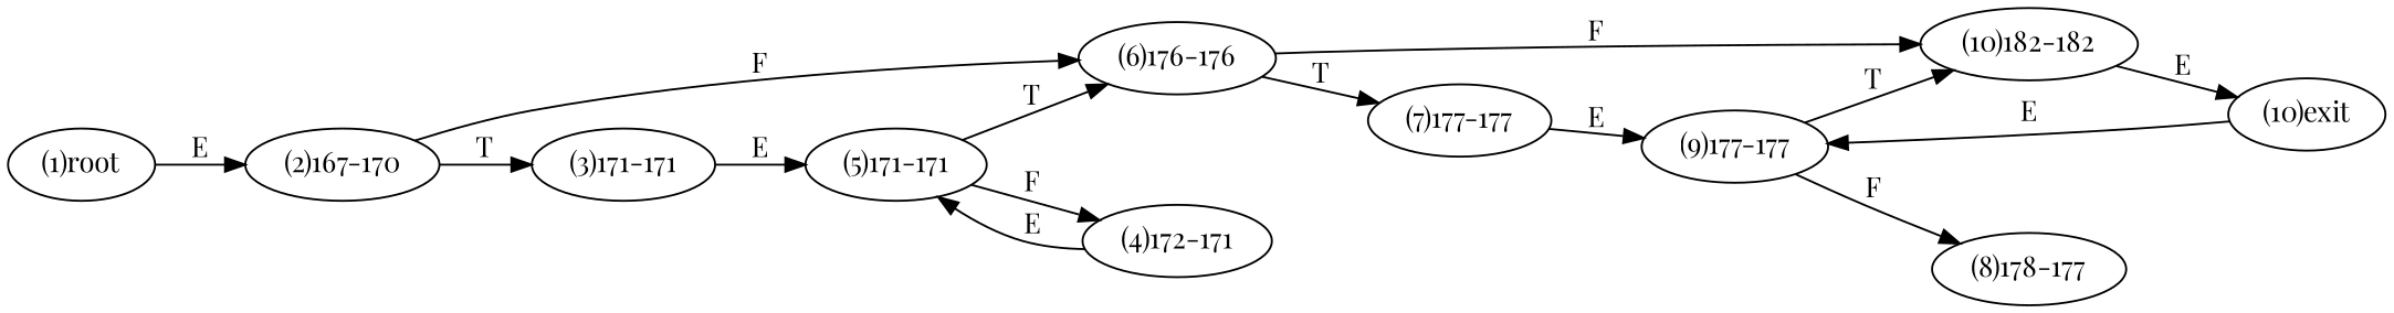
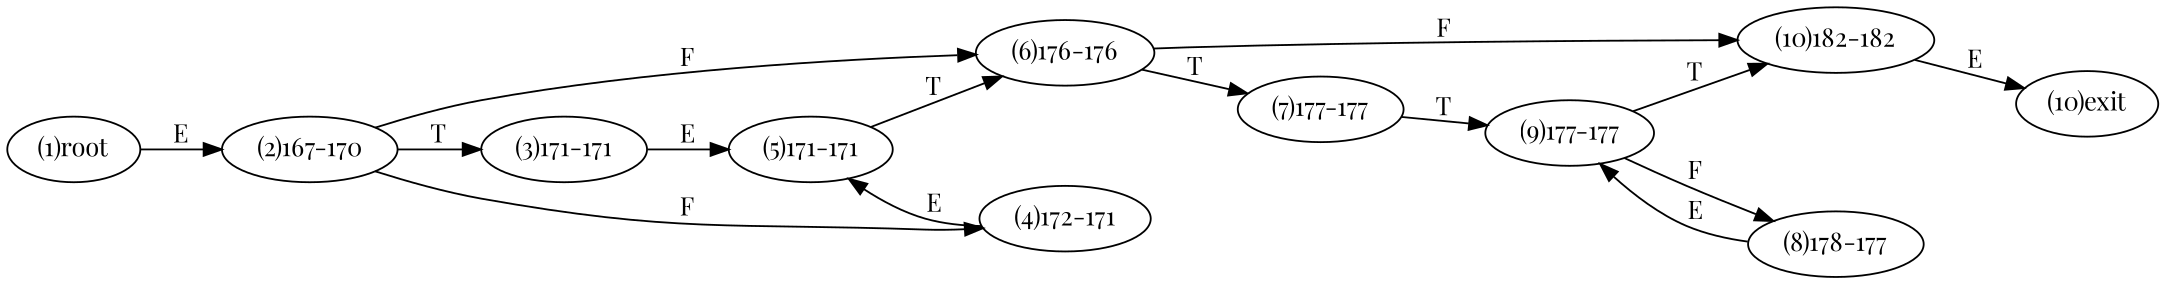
  digraph {
    fontname="Playfair Display"
    rankdir=LR
    node [fontname="Playfair Display"]
    edge [fontname="Playfair Display"]
    n1 [label="(1)root"]
    n2 [label="(2)167-170"]
    n3 [label="(3)171-171"]
    n4 [label="(6)176-176"]
    n5 [label="(5)171-171"]
    n6 [label="(7)177-177"]
    n7 [label="(10)182-182"]
    n8 [label="(4)172-171"]
    n9 [label="(9)177-177"]
    n10 [label="(10)exit"]
    n11 [label="(8)178-177"]
    n1 -> n2 [label=E]
    n2 -> n3 [label=T]
    n2 -> n4 [label=F]
    n3 -> n5 [label=E]
    n4 -> n6 [label=T]
    n4 -> n7 [label=F]
    n5 -> n4 [label=T]
-   n5 -> n8 [label=F]
-   n6 -> n9 [label=E]
+   n2 -> n8 [label=F]
+   n6 -> n9 [label=T]
    n7 -> n10 [label=E]
    n8 -> n5 [label=E]
    n9 -> n7 [label=T]
    n9 -> n11 [label=F]
-   n10 -> n9 [label=E]
+   n11 -> n9 [label=E]
  }
